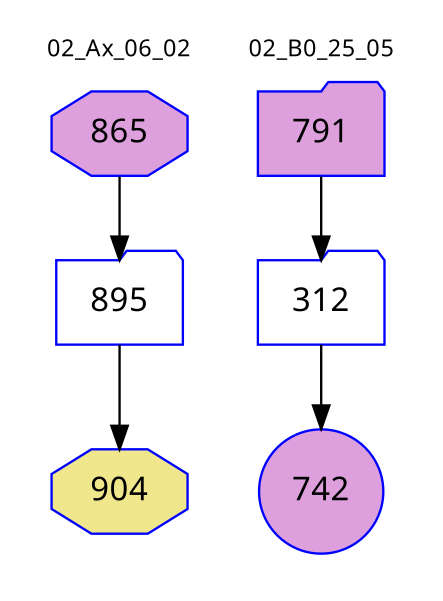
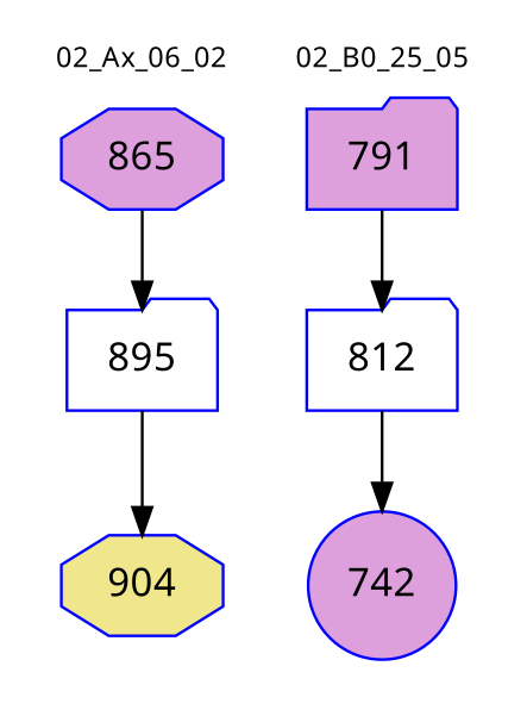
  digraph {
    fontname="Noto Sans"
    node [color=blue fillcolor=plum fontname="Noto Sans" shape=folder style=filled]
    edge [color=black fontname="Noto Sans"]
    n1 [label=865 shape=octagon]
    n2 [fillcolor=white label=895]
    n3 [fillcolor=khaki label=904 shape=octagon]
    n4 [label=791]
-   n5 [fillcolor=white label=312]
+   n5 [fillcolor=white label=812]
    n6 [label=742 shape=circle]
    subgraph cluster_1 {
      color=white
      fontsize=10
      label="02_Ax_06_02"
      n1
      n2
      n3
    }
    subgraph cluster_2 {
      color=white
      fontsize=10
      label="02_B0_25_05"
      n4
      n5
      n6
    }
    n1 -> n2
    n2 -> n3
    n4 -> n5
    n5 -> n6
  }
